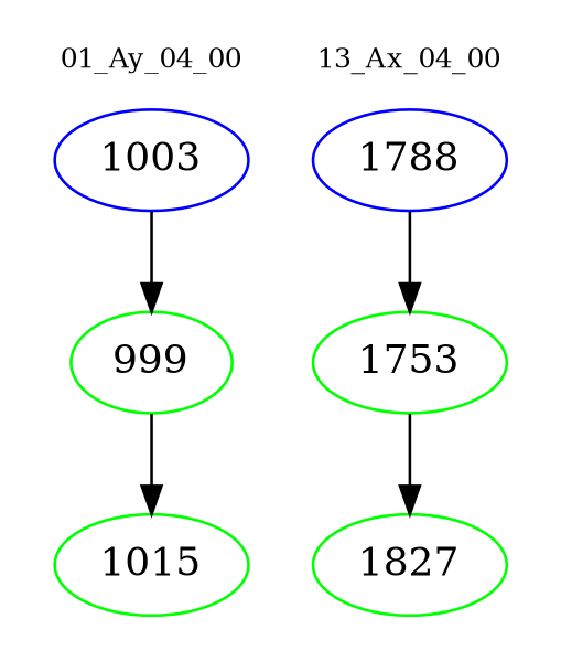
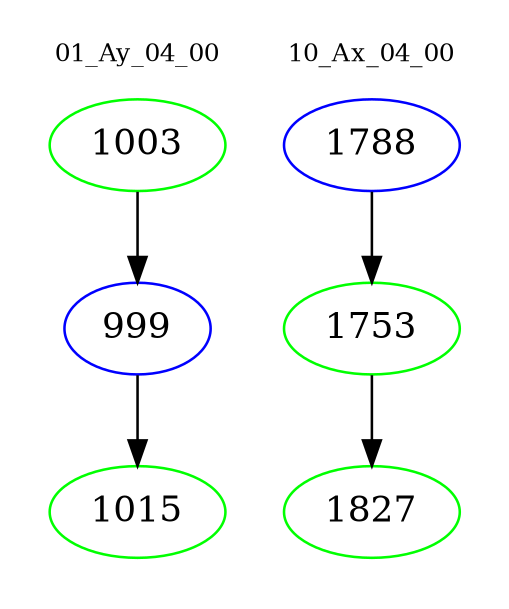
  digraph {
    node [color=green]
    edge [color=black]
-   n1 [color=blue label=1003]
-   n2 [label=999]
+   n1 [label=1003]
+   n2 [color=blue label=999]
    n3 [label=1015]
    n4 [color=blue label=1788]
    n5 [label=1753]
    n6 [label=1827]
    subgraph cluster_1 {
      color=white
      fontsize=10
      label="01_Ay_04_00"
      n1
      n2
      n3
    }
    subgraph cluster_2 {
      color=white
      fontsize=10
-     label="13_Ax_04_00"
+     label="10_Ax_04_00"
      n4
      n5
      n6
    }
    n1 -> n2
    n2 -> n3
    n4 -> n5
    n5 -> n6
  }
